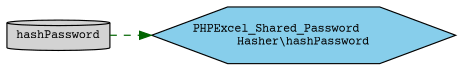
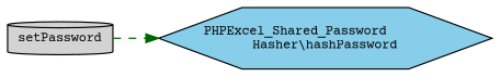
  digraph {
    rankdir=LR
    fontname="Courier Prime"
    node [color=black fontname="Courier Prime" fontsize=10 style=filled]
-   n1 [fillcolor=lightgrey fontcolor=black height=0.2 label=hashPassword shape=cylinder width=0.4]
+   n1 [fillcolor=lightgrey fontcolor=black height=0.2 label=setPassword shape=cylinder width=0.4]
    n2 [fillcolor=skyblue height=0.2 label="PHPExcel_Shared_Password\lHasher\\hashPassword" shape=hexagon width=0.4]
    n1 -> n2 [color=darkgreen fontname="Courier Prime" fontsize=10 labelfontname=Helvetica labelfontsize=10 style=dashed]
  }
